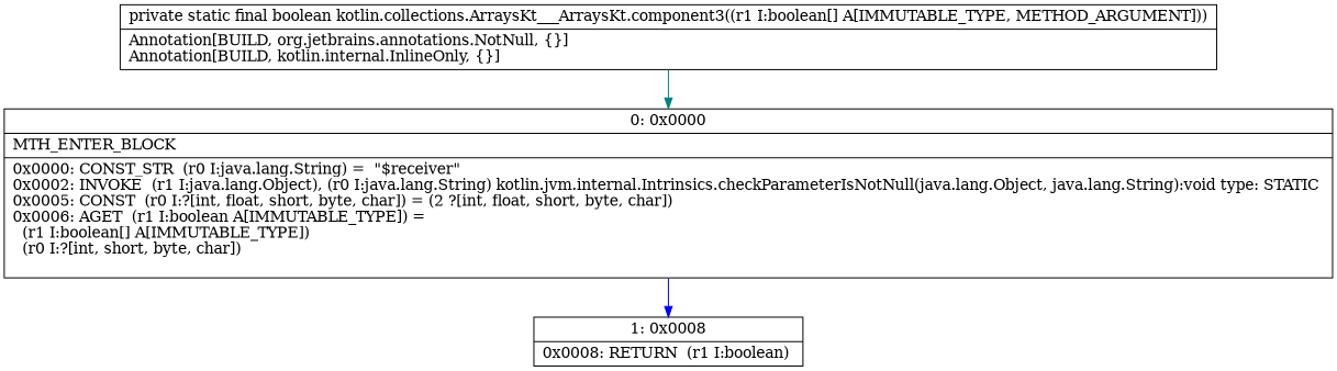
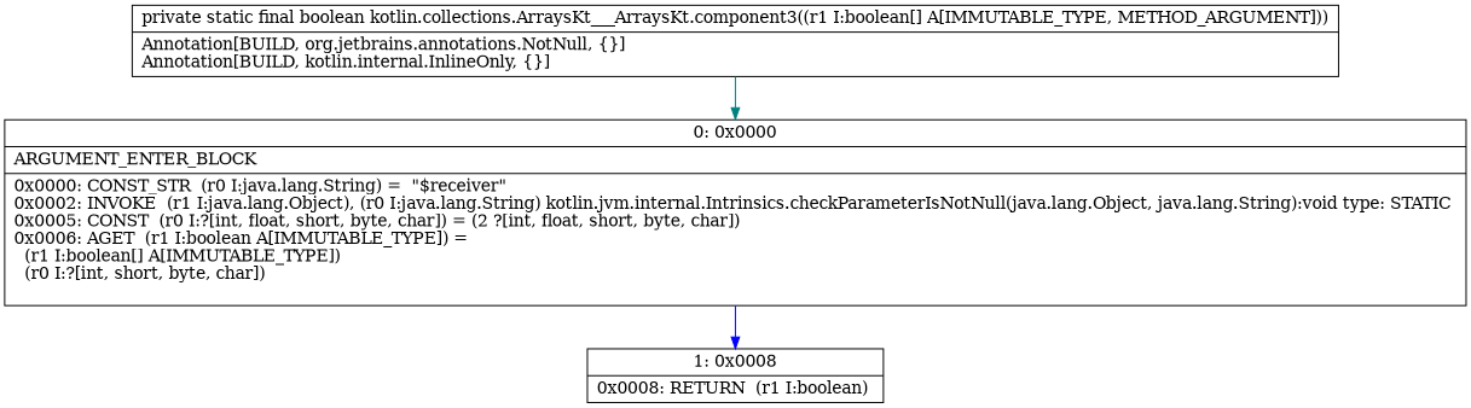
  digraph {
    node [shape=record]
-   n1 [label="{0\:\ 0x0000|MTH_ENTER_BLOCK\l|0x0000: CONST_STR  (r0 I:java.lang.String) =  \"$receiver\" \l0x0002: INVOKE  (r1 I:java.lang.Object), (r0 I:java.lang.String) kotlin.jvm.internal.Intrinsics.checkParameterIsNotNull(java.lang.Object, java.lang.String):void type: STATIC \l0x0005: CONST  (r0 I:?[int, float, short, byte, char]) = (2 ?[int, float, short, byte, char]) \l0x0006: AGET  (r1 I:boolean A[IMMUTABLE_TYPE]) = \l  (r1 I:boolean[] A[IMMUTABLE_TYPE])\l  (r0 I:?[int, short, byte, char])\l \l}"]
+   n1 [label="{0\:\ 0x0000|ARGUMENT_ENTER_BLOCK\l|0x0000: CONST_STR  (r0 I:java.lang.String) =  \"$receiver\" \l0x0002: INVOKE  (r1 I:java.lang.Object), (r0 I:java.lang.String) kotlin.jvm.internal.Intrinsics.checkParameterIsNotNull(java.lang.Object, java.lang.String):void type: STATIC \l0x0005: CONST  (r0 I:?[int, float, short, byte, char]) = (2 ?[int, float, short, byte, char]) \l0x0006: AGET  (r1 I:boolean A[IMMUTABLE_TYPE]) = \l  (r1 I:boolean[] A[IMMUTABLE_TYPE])\l  (r0 I:?[int, short, byte, char])\l \l}"]
    n2 [label="{1\:\ 0x0008|0x0008: RETURN  (r1 I:boolean) \l}"]
    n3 [label="{private static final boolean kotlin.collections.ArraysKt___ArraysKt.component3((r1 I:boolean[] A[IMMUTABLE_TYPE, METHOD_ARGUMENT]))  | Annotation[BUILD, org.jetbrains.annotations.NotNull, \{\}]\lAnnotation[BUILD, kotlin.internal.InlineOnly, \{\}]\l}"]
    n1 -> n2 [color=blue]
    n3 -> n1 [color=teal]
  }
